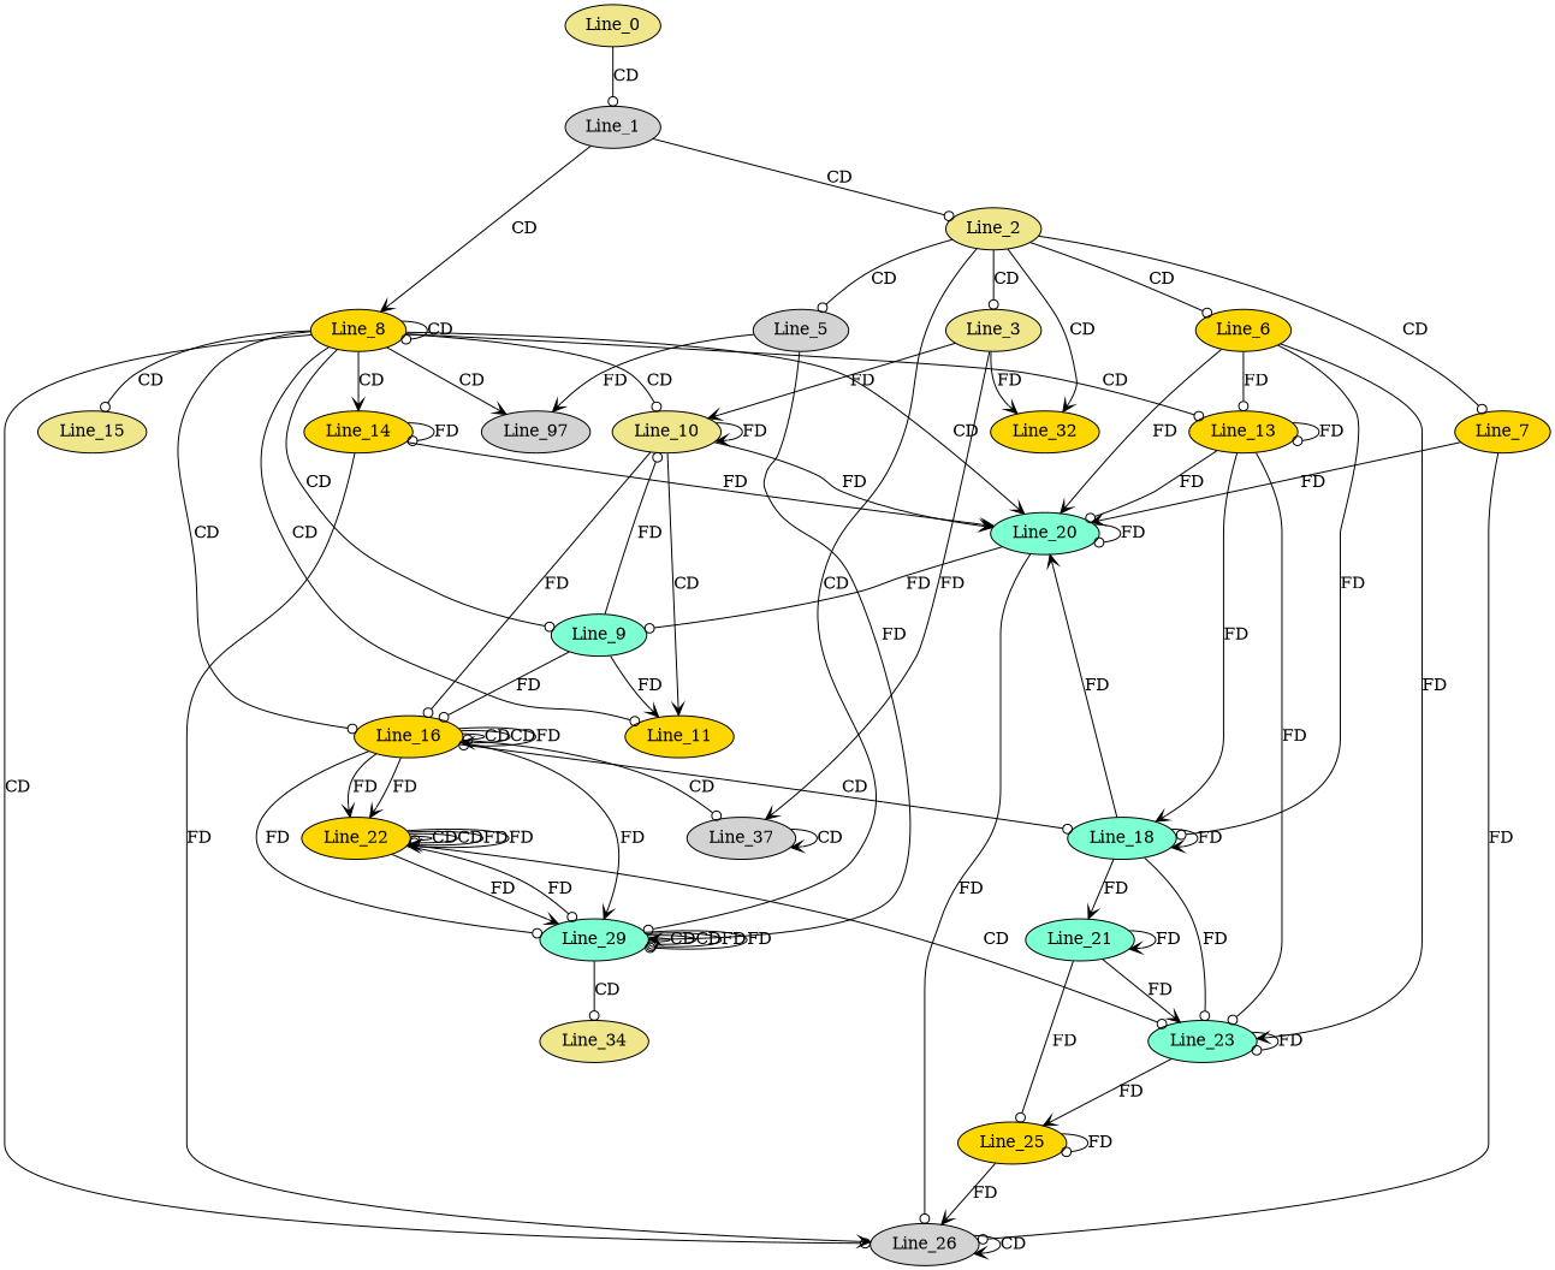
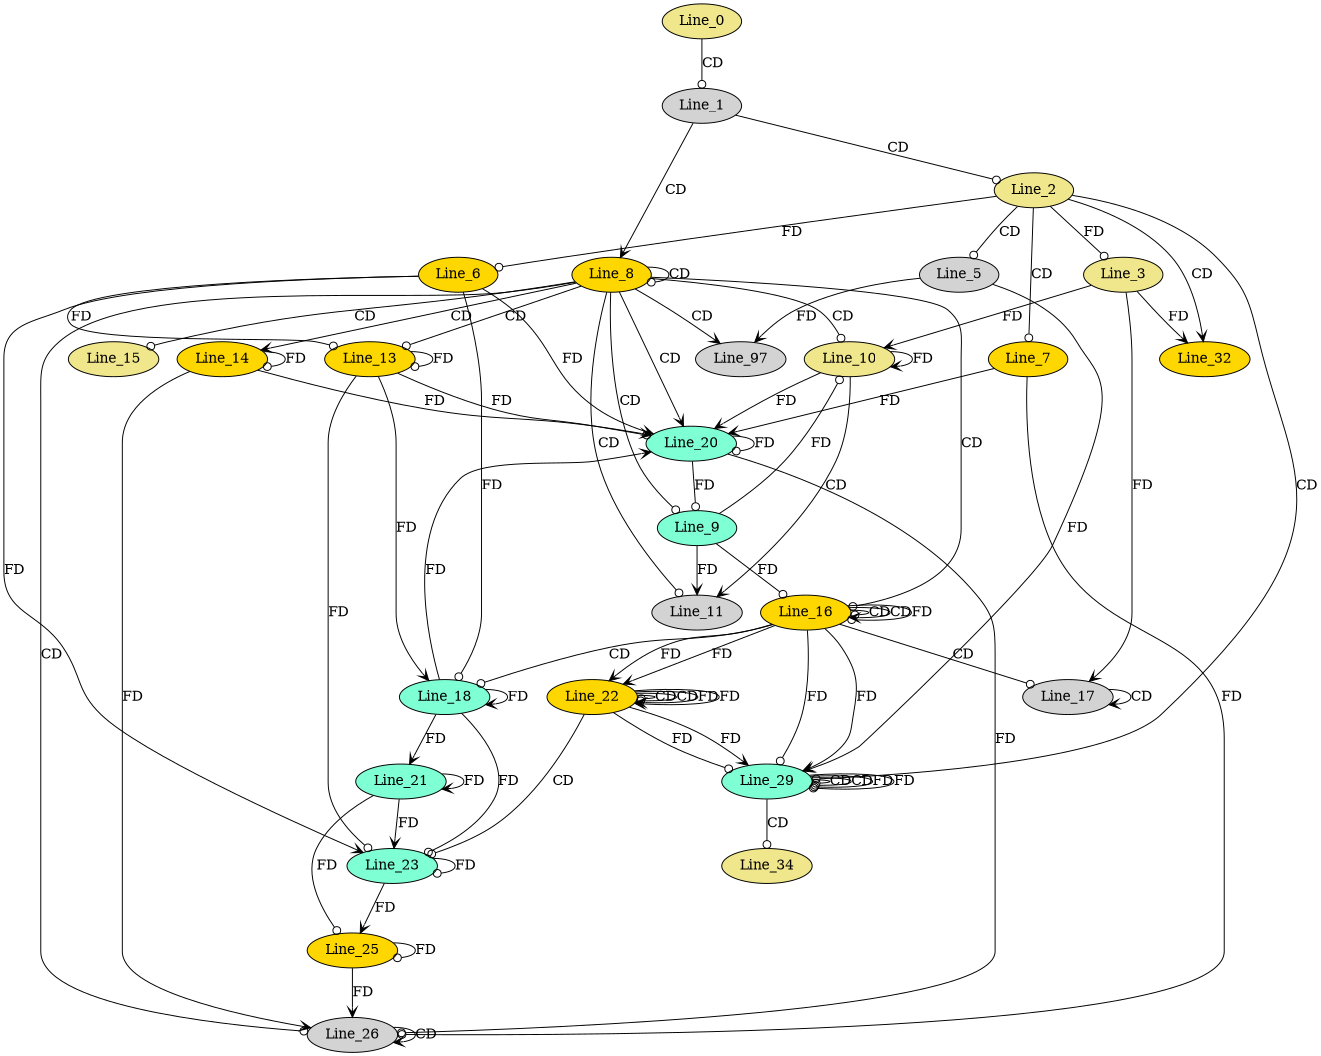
  digraph {
    node [fillcolor=gold style=filled]
    edge [arrowhead=odot]
    Line_0 [fillcolor=khaki]
    Line_1 [fillcolor=lightgrey]
    Line_2 [fillcolor=khaki]
    Line_8
    Line_3 [fillcolor=khaki]
    Line_5 [fillcolor=lightgrey]
    Line_6
    Line_7
    Line_29 [fillcolor=aquamarine]
    Line_32
    Line_10 [fillcolor=khaki]
-   Line_17 [fillcolor=lightgrey label=Line_37]
+   Line_17 [fillcolor=lightgrey]
    n13 [fillcolor=lightgrey label=Line_97]
    Line_13
    Line_18 [fillcolor=aquamarine]
    Line_20 [fillcolor=aquamarine]
    Line_23 [fillcolor=aquamarine]
    Line_26 [fillcolor=lightgrey]
    Line_14
    Line_9 [fillcolor=aquamarine]
-   Line_11
+   Line_11 [fillcolor=lightgrey]
    Line_15 [fillcolor=khaki]
    Line_16
    n24 [fillcolor=khaki label=Line_34]
    Line_21 [fillcolor=aquamarine]
    Line_25
    Line_22
    Line_0 -> Line_1 [label=CD]
    Line_1 -> Line_2 [label=CD]
    Line_1 -> Line_8 [arrowhead=vee label=CD]
-   Line_2 -> Line_3 [label=CD]
+   Line_2 -> Line_3 [label=FD]
    Line_2 -> Line_5 [label=CD]
-   Line_2 -> Line_6 [label=CD]
+   Line_2 -> Line_6 [label=FD]
    Line_2 -> Line_7 [label=CD]
    Line_2 -> Line_29 [label=CD]
    Line_2 -> Line_32 [arrowhead=vee label=CD]
    Line_8 -> Line_8 [label=CD]
    Line_8 -> Line_10 [label=CD]
    Line_8 -> n13 [arrowhead=vee label=CD]
    Line_8 -> Line_13 [label=CD]
    Line_8 -> Line_20 [arrowhead=vee label=CD]
    Line_8 -> Line_26 [label=CD]
    Line_8 -> Line_14 [arrowhead=vee label=CD]
    Line_8 -> Line_9 [label=CD]
    Line_8 -> Line_11 [label=CD]
    Line_8 -> Line_15 [label=CD]
    Line_8 -> Line_16 [label=CD]
    Line_3 -> Line_32 [arrowhead=vee label=FD]
    Line_3 -> Line_10 [arrowhead=vee label=FD]
    Line_3 -> Line_17 [arrowhead=vee label=FD]
    Line_5 -> Line_29 [arrowhead=vee label=FD]
    Line_5 -> n13 [arrowhead=vee label=FD]
    Line_6 -> Line_13 [label=FD]
    Line_6 -> Line_18 [label=FD]
    Line_6 -> Line_20 [arrowhead=vee label=FD]
    Line_6 -> Line_23 [arrowhead=vee label=FD]
    Line_7 -> Line_20 [arrowhead=vee label=FD]
    Line_7 -> Line_26 [label=FD]
    Line_29 -> Line_29 [label=CD]
    Line_29 -> Line_29 [label=CD]
    Line_29 -> Line_29 [label=FD]
    Line_29 -> Line_29 [label=FD]
    Line_29 -> n24 [label=CD]
    Line_10 -> Line_10 [arrowhead=vee label=FD]
    Line_10 -> Line_20 [arrowhead=vee label=FD]
    Line_10 -> Line_11 [arrowhead=vee label=CD]
-   Line_10 -> Line_16 [label=FD]
    Line_17 -> Line_17 [arrowhead=vee label=CD]
    Line_13 -> Line_13 [label=FD]
    Line_13 -> Line_18 [arrowhead=vee label=FD]
    Line_13 -> Line_20 [label=FD]
    Line_13 -> Line_23 [label=FD]
    Line_18 -> Line_18 [arrowhead=vee label=FD]
    Line_18 -> Line_20 [arrowhead=vee label=FD]
    Line_18 -> Line_23 [label=FD]
    Line_18 -> Line_21 [arrowhead=vee label=FD]
    Line_20 -> Line_20 [label=FD]
    Line_20 -> Line_26 [label=FD]
    Line_20 -> Line_9 [label=FD]
    Line_23 -> Line_23 [label=FD]
    Line_23 -> Line_25 [arrowhead=vee label=FD]
    Line_26 -> Line_26 [arrowhead=vee label=CD]
    Line_14 -> Line_20 [arrowhead=vee label=FD]
    Line_14 -> Line_26 [arrowhead=vee label=FD]
    Line_14 -> Line_14 [label=FD]
    Line_9 -> Line_10 [label=FD]
    Line_9 -> Line_11 [arrowhead=vee label=FD]
    Line_9 -> Line_16 [label=FD]
    Line_16 -> Line_29 [arrowhead=vee label=FD]
    Line_16 -> Line_29 [label=FD]
    Line_16 -> Line_17 [label=CD]
    Line_16 -> Line_18 [label=CD]
    Line_16 -> Line_16 [label=CD]
    Line_16 -> Line_16 [arrowhead=vee label=CD]
    Line_16 -> Line_16 [label=FD]
    Line_16 -> Line_22 [arrowhead=vee label=FD]
    Line_16 -> Line_22 [arrowhead=vee label=FD]
    Line_21 -> Line_23 [arrowhead=vee label=FD]
    Line_21 -> Line_21 [arrowhead=vee label=FD]
    Line_21 -> Line_25 [label=FD]
    Line_25 -> Line_26 [arrowhead=vee label=FD]
    Line_25 -> Line_25 [label=FD]
    Line_22 -> Line_29 [arrowhead=vee label=FD]
    Line_22 -> Line_29 [label=FD]
    Line_22 -> Line_23 [label=CD]
    Line_22 -> Line_22 [label=CD]
    Line_22 -> Line_22 [label=CD]
    Line_22 -> Line_22 [arrowhead=vee label=FD]
    Line_22 -> Line_22 [arrowhead=vee label=FD]
  }
